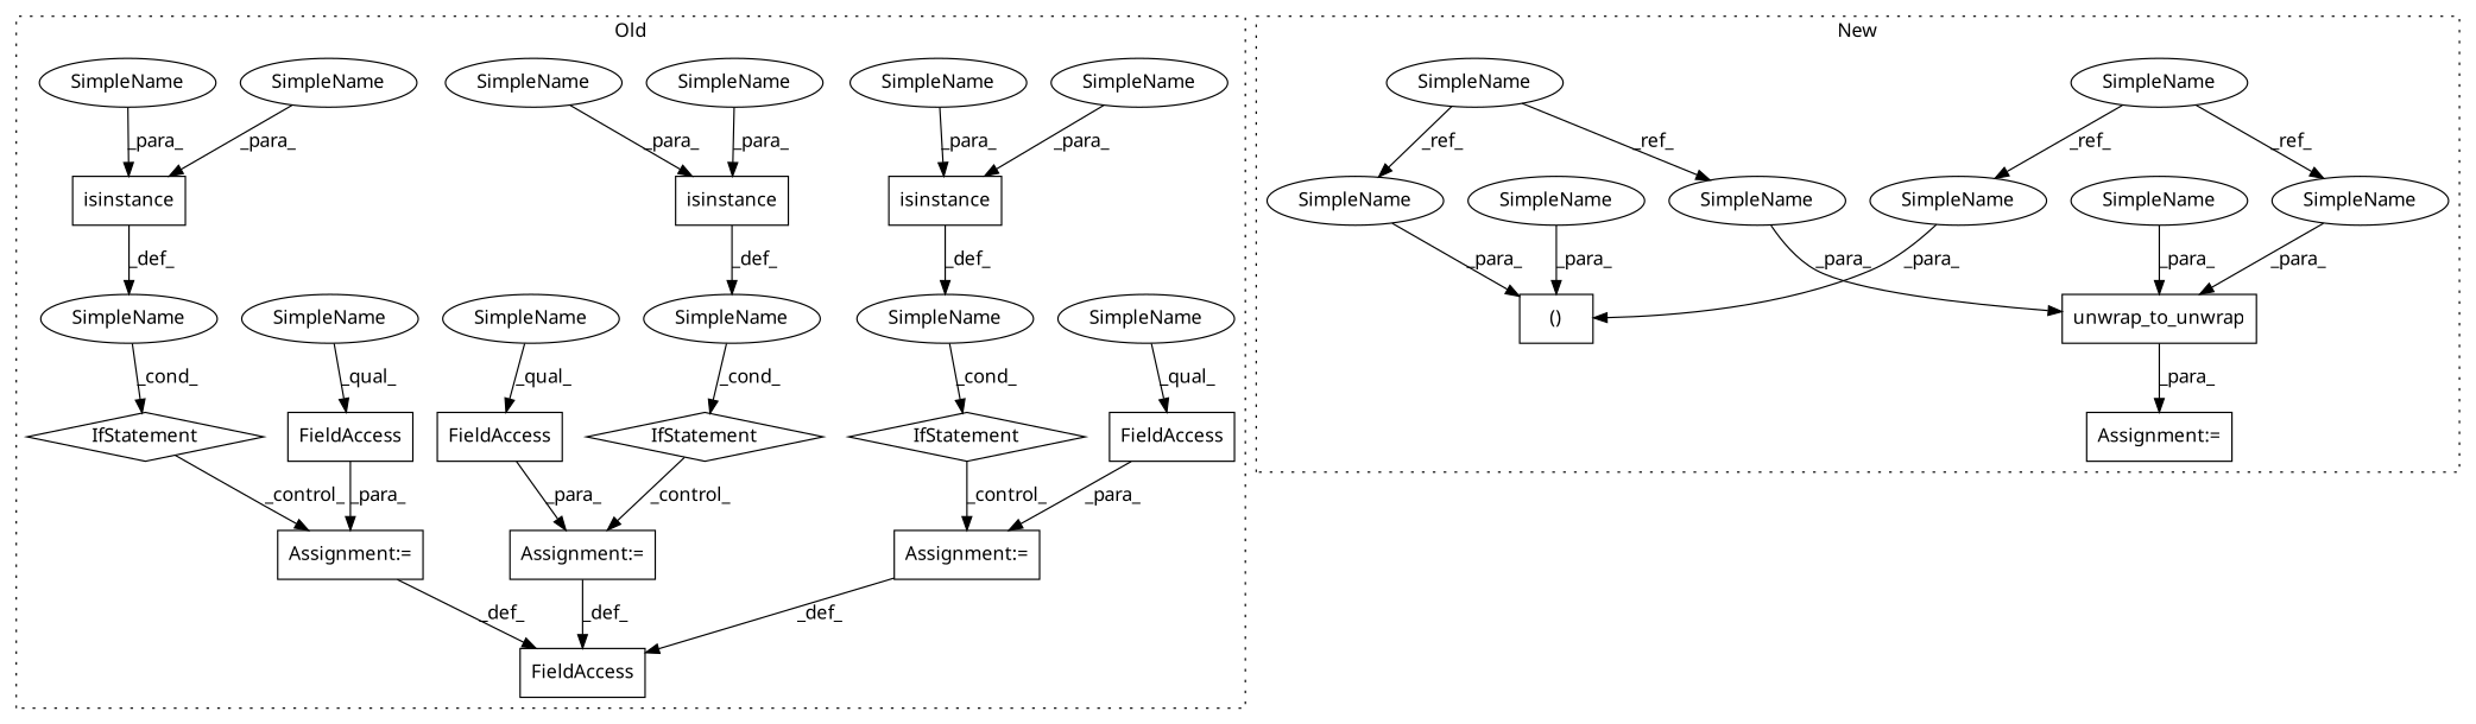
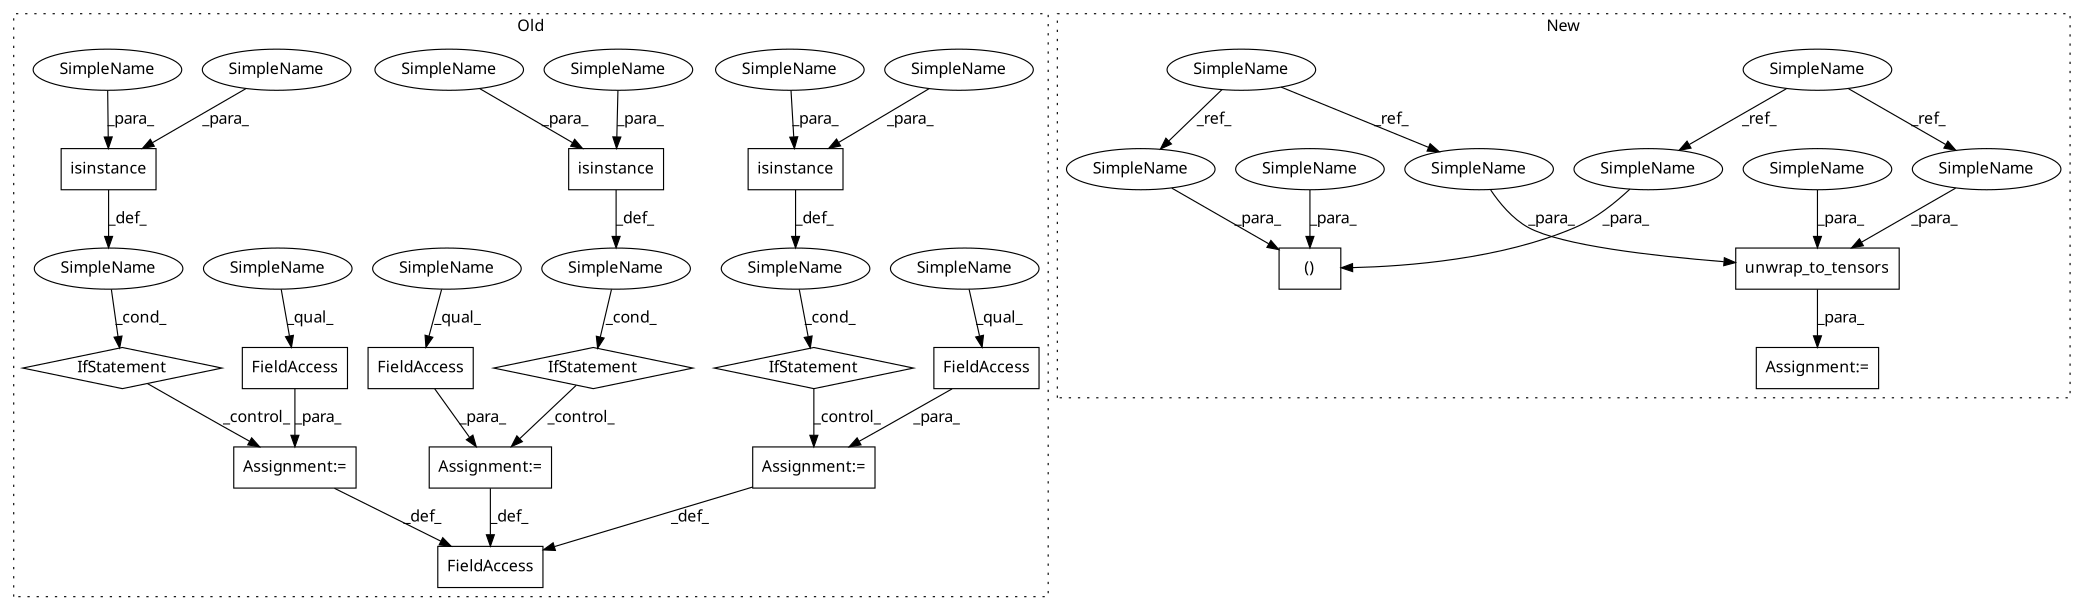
  digraph {
    fontname="Noto Sans"
    node [a=42 l=11 shape=ellipse fontname="Noto Sans"]
    edge [fontname="Noto Sans"]
    n1 [a=32 l="11,1" label=isinstance s="932,963" shape=box]
    n2 [a=22 l=16 label=FieldAccess s=986 shape=box]
    n3 [a=25 l="4,2" label=IfStatement s="928,964" shape=diamond]
    n4 [a=32 l="11,1" label=isinstance s="1104,1128" shape=box]
    n5 [a=22 l=9 label=FieldAccess s=1144 shape=box]
    n6 [a=25 l="4,2" label=IfStatement s="1100,1129" shape=diamond]
    n7 [a=32 l="11,1" label=isinstance s="1018,1049" shape=box]
    n8 [a=22 l=16 label=FieldAccess s=1072 shape=box]
    n9 [a=25 l="4,2" label=IfStatement s="1014,1050" shape=diamond]
    n10 [label=SimpleName l=""]
    n11 [a=7 l=1 label="Assignment:=" s=1143 shape=box]
    n12 [a=22 l=21 label=FieldAccess s=2362 shape=box]
    n13 [label=SimpleName l=""]
    n14 [a=7 l=1 label="Assignment:=" s=985 shape=box]
    n15 [label=SimpleName l=""]
    n16 [a=7 l=1 label="Assignment:=" s=1071 shape=box]
    n17 [l=4 label=SimpleName s=1144]
    n18 [l=4 label=SimpleName s=1115]
    n19 [label=SimpleName s=1072]
    n20 [label=SimpleName s=1029]
    n21 [label=SimpleName s=943]
    n22 [label=SimpleName s=986]
    n23 [l=8 label=SimpleName s=1120]
    n24 [l=8 label=SimpleName s=1041]
    n25 [l=8 label=SimpleName s=955]
-   n26 [a=32 l="18,1" label=unwrap_to_unwrap s="960,1006" shape=box]
+   n26 [a=32 l="18,1" label=unwrap_to_tensors s="960,1006" shape=box]
    n27 [label=SimpleName s=865]
    n28 [a=106 l=52 label="()" s=901 shape=box]
    n29 [a=7 l=2 label="Assignment:=" s=953 shape=box]
    n30 [label=SimpleName s=844]
    n31 [label=SimpleName s=925]
    n32 [label=SimpleName s=990]
    n33 [label=SimpleName s=978]
    n34 [label=SimpleName s=901]
    n35 [l=4 label=SimpleName s=1002]
    n36 [l=4 label=SimpleName s=949]
    subgraph cluster_1 {
      label=Old
      style=dotted
      n1
      n2
      n3
      n4
      n5
      n6
      n7
      n8
      n9
      n10
      n11
      n12
      n13
      n14
      n15
      n16
      n17
      n18
      n19
      n20
      n21
      n22
      n23
      n24
      n25
    }
    subgraph cluster_2 {
      label=New
      style=dotted
      n26
      n27
      n28
      n29
      n30
      n31
      n32
      n33
      n34
      n35
      n36
    }
    n1 -> n13 [label=_def_]
    n2 -> n14 [label=_para_]
    n3 -> n14 [label=_control_]
    n4 -> n10 [label=_def_]
    n5 -> n11 [label=_para_]
    n6 -> n11 [label=_control_]
    n7 -> n15 [label=_def_]
    n8 -> n16 [label=_para_]
    n9 -> n16 [label=_control_]
    n10 -> n6 [label=_cond_]
    n11 -> n12 [label=_def_]
    n13 -> n3 [label=_cond_]
    n14 -> n12 [label=_def_]
    n15 -> n9 [label=_cond_]
    n16 -> n12 [label=_def_]
    n17 -> n5 [label=_qual_]
    n18 -> n4 [label=_para_]
    n19 -> n8 [label=_qual_]
    n20 -> n7 [label=_para_]
    n21 -> n1 [label=_para_]
    n22 -> n2 [label=_qual_]
    n23 -> n4 [label=_para_]
    n24 -> n7 [label=_para_]
    n25 -> n1 [label=_para_]
    n26 -> n29 [label=_para_]
    n27 -> n33 [label=_ref_]
    n27 -> n34 [label=_ref_]
    n30 -> n31 [label=_ref_]
    n30 -> n32 [label=_ref_]
    n31 -> n28 [label=_para_]
    n32 -> n26 [label=_para_]
    n33 -> n26 [label=_para_]
    n34 -> n28 [label=_para_]
    n35 -> n26 [label=_para_]
    n36 -> n28 [label=_para_]
  }
